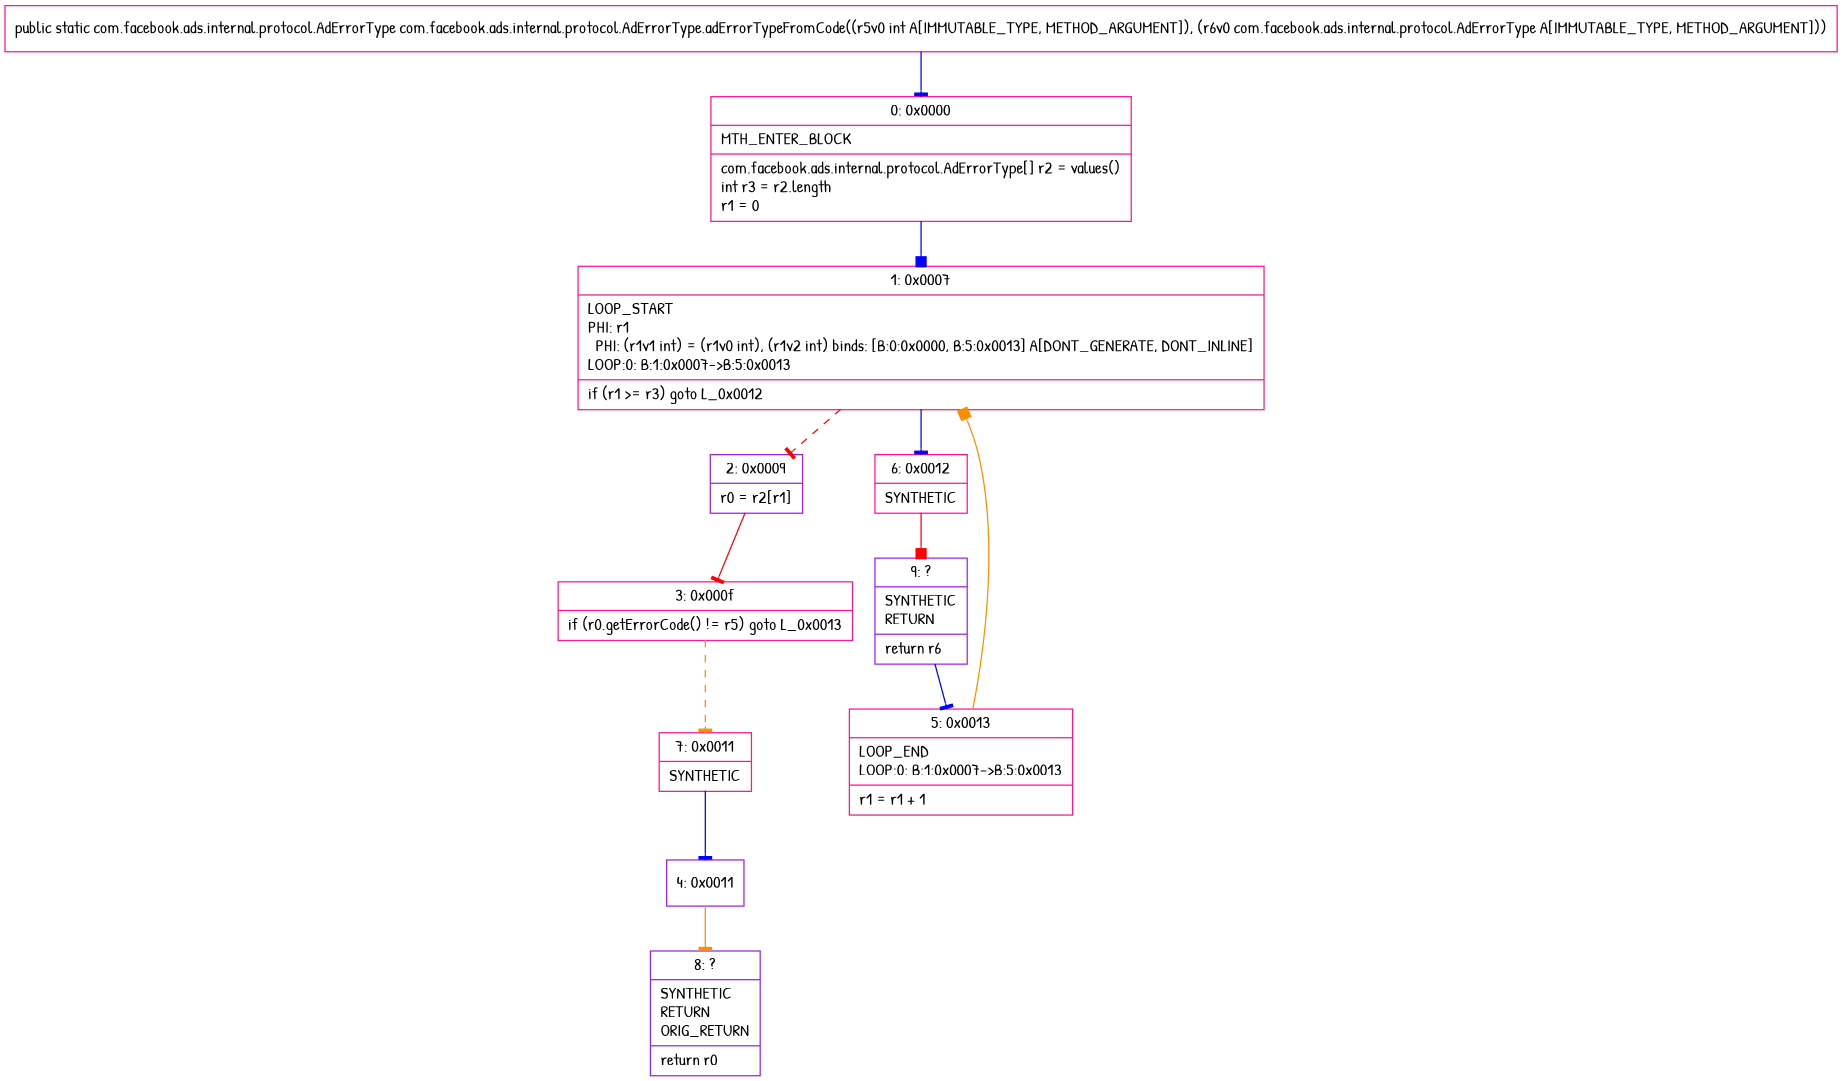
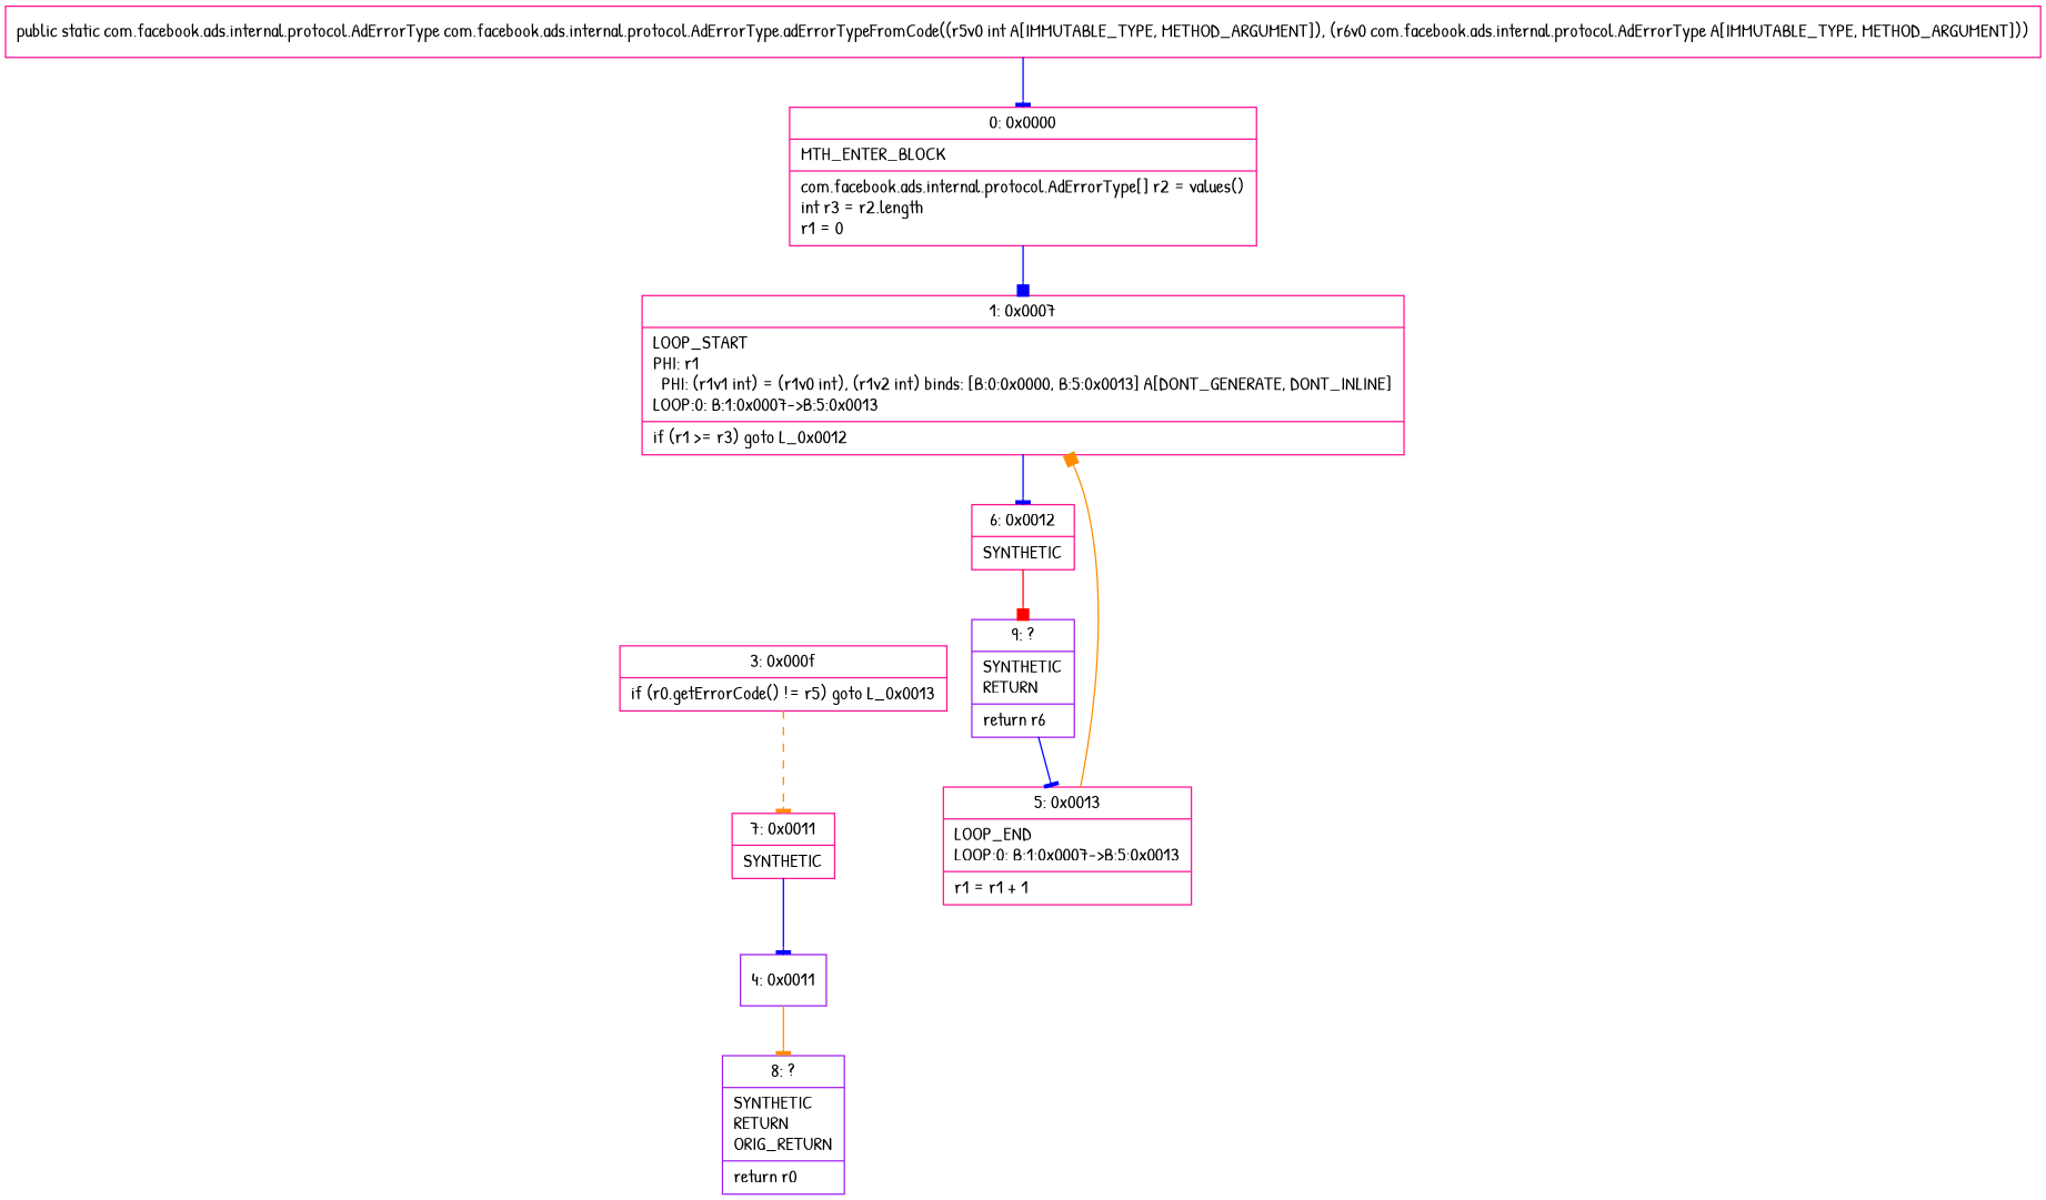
  digraph {
    fontname="Patrick Hand"
    node [color=deeppink fontname="Patrick Hand" shape=record]
    edge [arrowhead=tee color=blue fontname="Patrick Hand"]
    n1 [label="{0\:\ 0x0000|MTH_ENTER_BLOCK\l|com.facebook.ads.internal.protocol.AdErrorType[] r2 = values()\lint r3 = r2.length\lr1 = 0\l}"]
    n2 [label="{1\:\ 0x0007|LOOP_START\lPHI: r1 \l  PHI: (r1v1 int) = (r1v0 int), (r1v2 int) binds: [B:0:0x0000, B:5:0x0013] A[DONT_GENERATE, DONT_INLINE]\lLOOP:0: B:1:0x0007\-\>B:5:0x0013\l|if (r1 \>= r3) goto L_0x0012\l}"]
-   n3 [color=purple label="{2\:\ 0x0009|r0 = r2[r1]\l}"]
    n4 [label="{6\:\ 0x0012|SYNTHETIC\l}"]
    n5 [label="{3\:\ 0x000f|if (r0.getErrorCode() != r5) goto L_0x0013\l}"]
    n6 [color=purple label="{9\:\ ?|SYNTHETIC\lRETURN\l|return r6\l}"]
    n7 [label="{7\:\ 0x0011|SYNTHETIC\l}"]
    n8 [label="{5\:\ 0x0013|LOOP_END\lLOOP:0: B:1:0x0007\-\>B:5:0x0013\l|r1 = r1 + 1\l}"]
    n9 [color=purple label="{4\:\ 0x0011}"]
    n10 [color=purple label="{8\:\ ?|SYNTHETIC\lRETURN\lORIG_RETURN\l|return r0\l}"]
    n11 [label="{public static com.facebook.ads.internal.protocol.AdErrorType com.facebook.ads.internal.protocol.AdErrorType.adErrorTypeFromCode((r5v0 int A[IMMUTABLE_TYPE, METHOD_ARGUMENT]), (r6v0 com.facebook.ads.internal.protocol.AdErrorType A[IMMUTABLE_TYPE, METHOD_ARGUMENT])) }"]
    n1 -> n2 [arrowhead=box]
-   n2 -> n3 [color=red style=dashed]
    n2 -> n4
-   n3 -> n5 [color=red]
    n4 -> n6 [arrowhead=box color=red]
    n5 -> n7 [color=darkorange style=dashed]
    n6 -> n8
    n7 -> n9
    n8 -> n2 [arrowhead=box color=darkorange]
    n9 -> n10 [color=darkorange]
    n11 -> n1
  }
